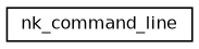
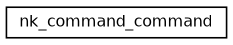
  digraph {
    rankdir=LR
-   n1 [color=black fillcolor=white fontname=Helvetica fontsize=10 height=0.2 label=nk_command_line shape=record style=filled width=0.4]
+   n1 [color=black fillcolor=white fontname=Helvetica fontsize=10 height=0.2 label=nk_command_command shape=record style=filled width=0.4]
  }
